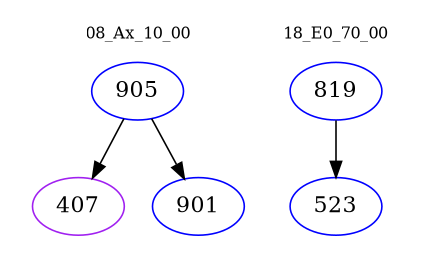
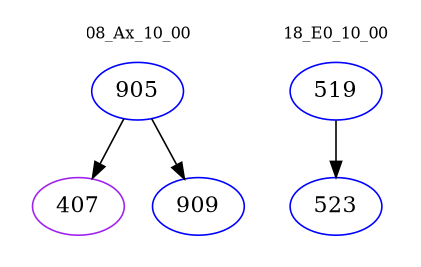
  digraph {
    node [color=blue]
    edge [color=black]
    n1 [label=905]
    n2 [color=purple label=407]
-   n3 [label=901]
-   n4 [label=819]
+   n3 [label=909]
+   n4 [label=519]
    n5 [label=523]
    subgraph cluster_1 {
      color=white
      fontsize=10
      label="08_Ax_10_00"
      n1
      n2
      n3
    }
    subgraph cluster_2 {
      color=white
      fontsize=10
-     label="18_E0_70_00"
+     label="18_E0_10_00"
      n4
      n5
    }
    n1 -> n2
    n1 -> n3
    n4 -> n5
  }
